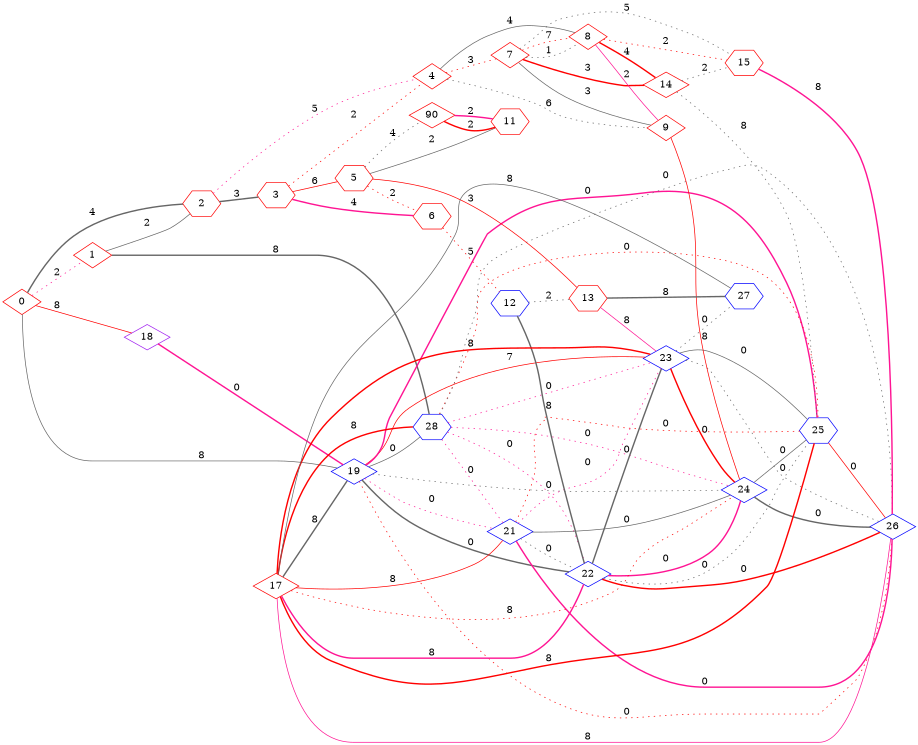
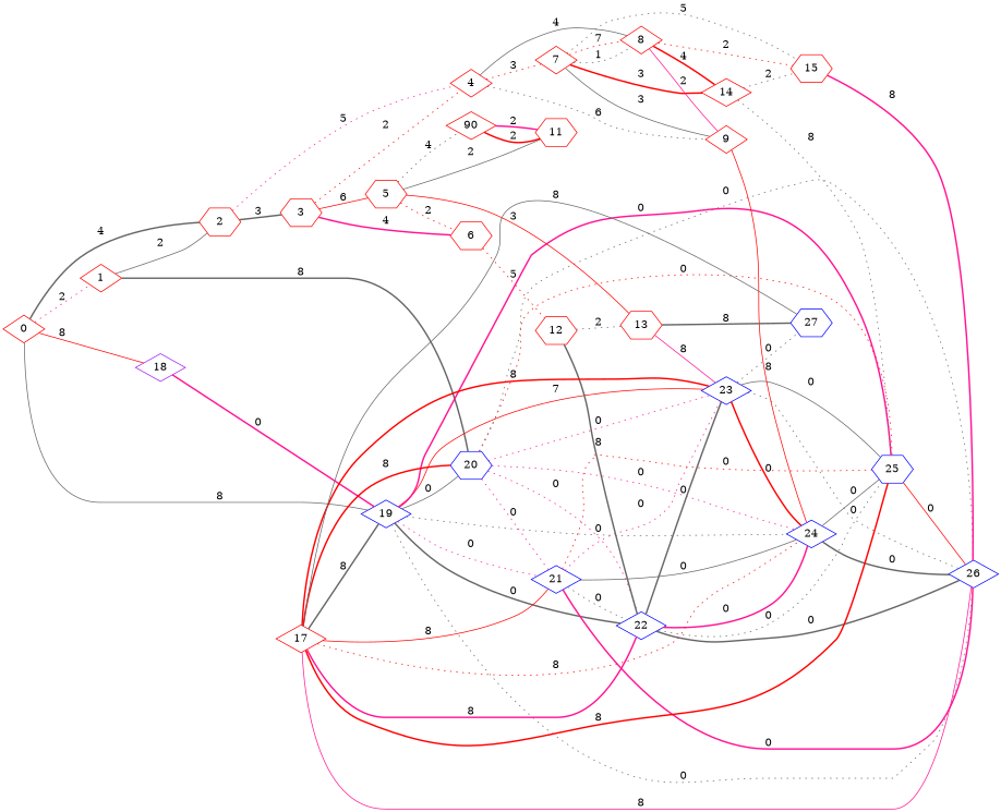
  graph {
    rankdir=LR
    node [color=red shape=diamond weight=1]
    edge [color=gray40 style=dotted]
    0
    1
    2 [shape=hexagon]
    18 [color=purple weight=4]
    19 [color=blue weight=3]
-   20 [color=blue shape=hexagon weight=3 label=28]
+   20 [color=blue shape=hexagon weight=3]
    3 [shape=hexagon]
    4
    24 [color=blue weight=3]
    22 [color=blue weight=3]
    23 [color=blue weight=3]
    25 [color=blue shape=hexagon weight=3]
    26 [color=blue weight=3]
    21 [color=blue weight=3]
    5 [shape=hexagon]
    6 [shape=hexagon]
    7
    8
    9
    n20 [label=90]
    11 [shape=hexagon]
    13 [shape=hexagon]
-   12 [color=blue shape=hexagon]
+   12 [shape=hexagon]
    14
    15 [shape=hexagon]
    27 [color=blue shape=hexagon weight=3]
    17
    0 -- 1 [color=deeppink label=2]
    0 -- 2 [label=4 style=bold]
    0 -- 18 [color=red label=8 style=solid]
    0 -- 19 [label=8 style=solid]
    1 -- 2 [label=2 style=solid]
    1 -- 20 [label=8 style=bold]
    2 -- 3 [label=3 style=bold]
    2 -- 4 [color=deeppink label=5]
    18 -- 19 [color=deeppink label=0 style=bold]
    19 -- 20 [label=0 style=solid]
    19 -- 24 [label=0]
    19 -- 22 [label=0 style=bold]
    19 -- 23 [color=red label=7 style=solid]
    19 -- 25 [color=deeppink label=0 style=bold]
-   19 -- 26 [color=red label=0]
+   19 -- 26 [label=0]
    19 -- 21 [color=deeppink label=0]
    20 -- 24 [color=deeppink label=0]
    20 -- 22 [color=deeppink label=0]
    20 -- 23 [color=deeppink label=0]
    20 -- 25 [color=red label=0]
    20 -- 26 [label=0]
    20 -- 21 [color=deeppink label=0]
    3 -- 4 [color=red label=2]
    3 -- 5 [color=red label=6 style=solid]
    3 -- 6 [color=deeppink label=4 style=bold]
    4 -- 7 [color=red label=3]
    4 -- 8 [label=4 style=solid]
    4 -- 9 [label=6]
    24 -- 25 [label=0 style=solid]
    24 -- 26 [label=0 style=bold]
    22 -- 24 [color=deeppink label=0 style=bold]
    22 -- 23 [label=0 style=bold]
    22 -- 25 [label=0]
-   22 -- 26 [color=red label=0 style=bold]
+   22 -- 26 [label=0 style=bold]
    23 -- 24 [color=red label=0 style=bold]
    23 -- 25 [label=0 style=solid]
    23 -- 26 [label=0]
    23 -- 27 [label=0]
    25 -- 26 [color=red label=0 style=solid]
    21 -- 24 [label=0 style=solid]
    21 -- 22 [label=0]
    21 -- 23 [color=deeppink label=0]
    21 -- 25 [color=red label=0]
    21 -- 26 [color=deeppink label=0 style=bold]
    5 -- 6 [color=red label=2]
    5 -- n20 [label=4]
    5 -- 11 [label=2 style=solid]
    5 -- 13 [color=red label=3 style=solid]
    6 -- 12 [color=red label=5]
    7 -- 8 [color=red label=7]
    7 -- 8 [label=1]
    7 -- 9 [label=3 style=solid]
    7 -- 14 [color=red label=3 style=bold]
    7 -- 15 [label=5]
    8 -- 9 [color=deeppink label=2 style=solid]
    8 -- 14 [color=red label=4 style=bold]
    8 -- 15 [color=red label=2]
    9 -- 24 [color=red label=8 style=solid]
    n20 -- 11 [color=deeppink label=2 style=bold]
    n20 -- 11 [color=red label=2 style=bold]
    13 -- 23 [color=deeppink label=8 style=solid]
    13 -- 27 [label=8 style=bold]
    12 -- 22 [label=8 style=bold]
    12 -- 13 [label=2]
    14 -- 25 [label=8]
    14 -- 15 [label=2]
    15 -- 26 [color=deeppink label=8 style=bold]
    17 -- 19 [label=8 style=bold]
    17 -- 20 [color=red label=8 style=bold]
    17 -- 24 [color=red label=8]
    17 -- 22 [color=deeppink label=8 style=bold]
    17 -- 23 [color=red label=8 style=bold]
    17 -- 25 [color=red label=8 style=bold]
    17 -- 26 [color=deeppink label=8 style=solid]
    17 -- 21 [color=red label=8 style=solid]
    17 -- 27 [label=8 style=solid]
  }
